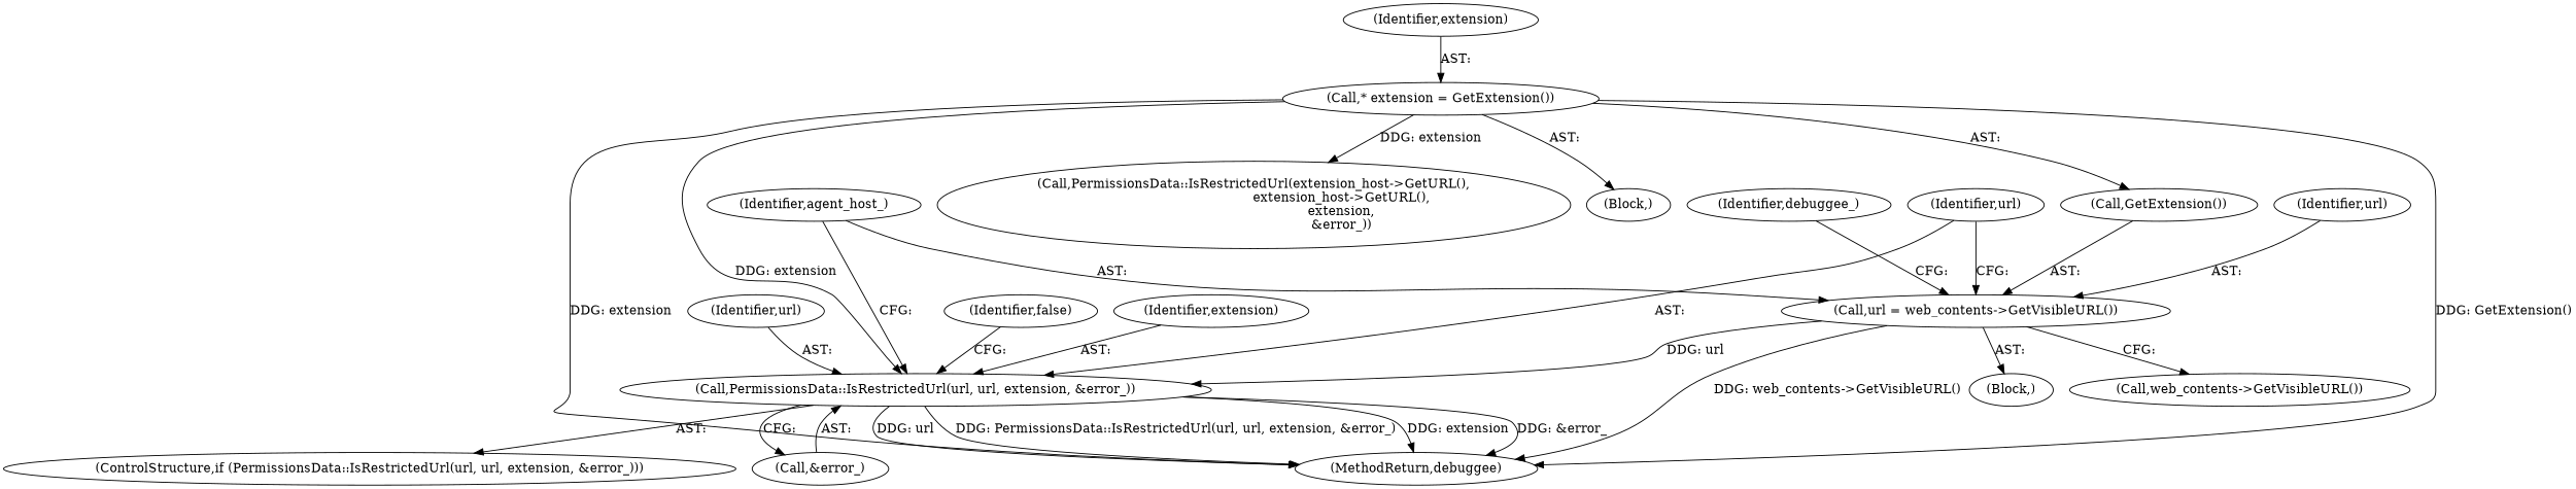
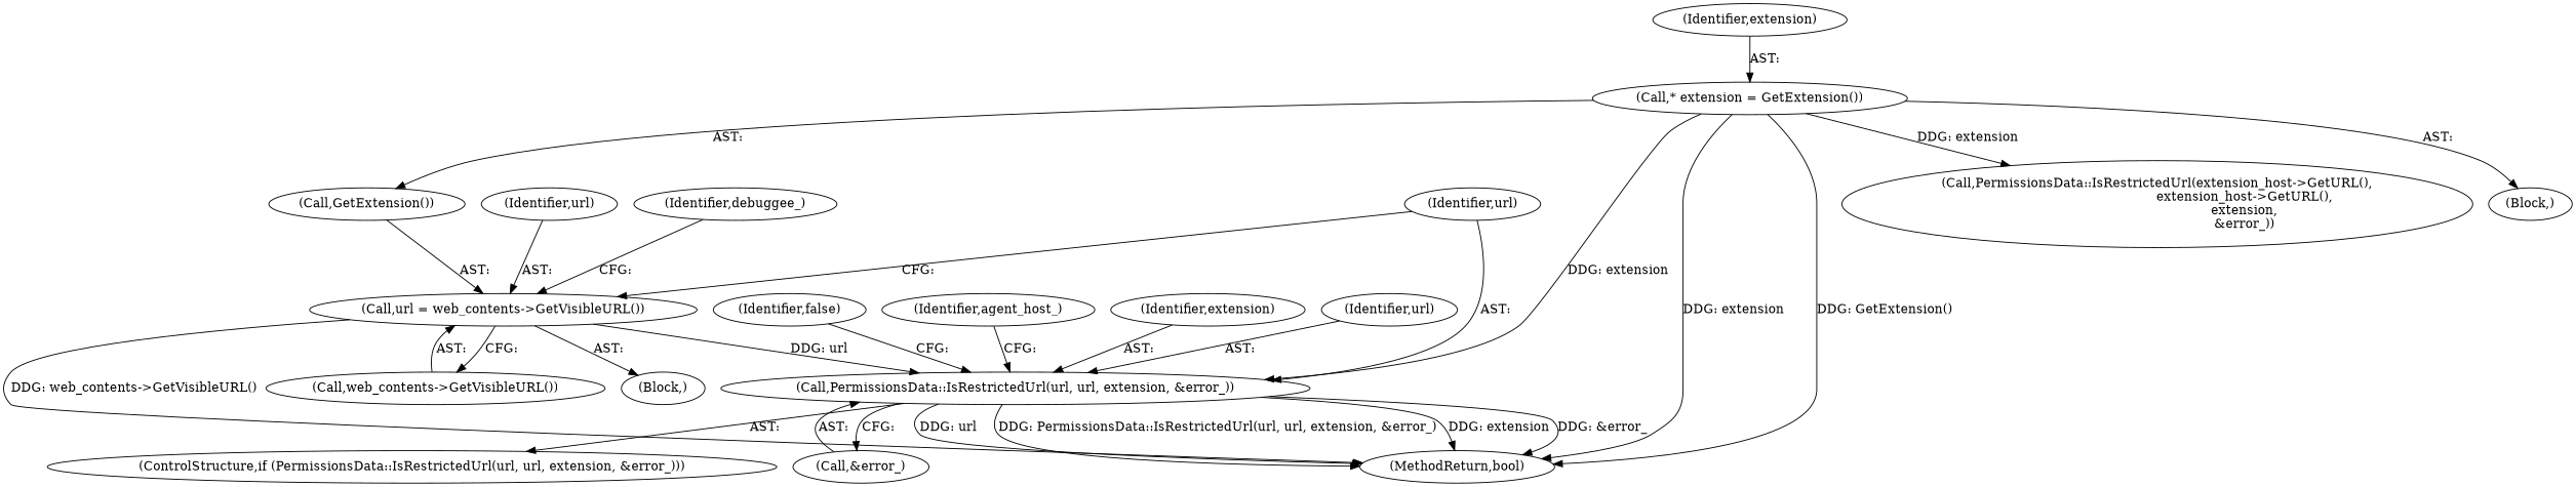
  digraph {
    n1 [label="(Call,PermissionsData::IsRestrictedUrl(url, url, extension, &error_))"]
    n2 [label="(ControlStructure,if (PermissionsData::IsRestrictedUrl(url, url, extension, &error_)))"]
    n3 [label="(Call,&error_)"]
-   n4 [label="(MethodReturn,debuggee)"]
+   n4 [label="(MethodReturn,bool)"]
    n5 [label="(Call,url = web_contents->GetVisibleURL())"]
    n6 [label="(Block,)"]
    n7 [label="(Call,web_contents->GetVisibleURL())"]
    n8 [label="(Call,* extension = GetExtension())"]
    n9 [label="(Call,PermissionsData::IsRestrictedUrl(extension_host->GetURL(),\n                                           extension_host->GetURL(),\n                                           extension,\n                                           &error_))"]
    n10 [label="(Block,)"]
    n11 [label="(Call,GetExtension())"]
    n12 [label="(Identifier,url)"]
    n13 [label="(Identifier,false)"]
    n14 [label="(Identifier,agent_host_)"]
    n15 [label="(Identifier,debuggee_)"]
    n16 [label="(Identifier,extension)"]
    n17 [label="(Identifier,extension)"]
    n18 [label="(Identifier,url)"]
    n19 [label="(Identifier,url)"]
    n1 -> n2 [label="AST: "]
    n1 -> n3 [label="CFG: "]
    n1 -> n4 [label="DDG: url"]
    n1 -> n4 [label="DDG: PermissionsData::IsRestrictedUrl(url, url, extension, &error_)"]
    n1 -> n4 [label="DDG: extension"]
    n1 -> n4 [label="DDG: &error_"]
    n3 -> n1 [label="AST: "]
    n5 -> n1 [label="DDG: url"]
    n5 -> n4 [label="DDG: web_contents->GetVisibleURL()"]
    n5 -> n6 [label="AST: "]
    n5 -> n7 [label="CFG: "]
-   n14 -> n5 [label="AST: "]
+   n7 -> n5 [label="AST: "]
    n8 -> n1 [label="DDG: extension"]
    n8 -> n4 [label="DDG: extension"]
    n8 -> n4 [label="DDG: GetExtension()"]
    n8 -> n9 [label="DDG: extension"]
    n8 -> n10 [label="AST: "]
    n8 -> n11 [label="AST: "]
    n11 -> n5 [label="AST: "]
    n12 -> n5 [label="AST: "]
    n13 -> n1 [label="CFG: "]
    n14 -> n1 [label="CFG: "]
    n15 -> n5 [label="CFG: "]
    n16 -> n1 [label="AST: "]
    n17 -> n8 [label="AST: "]
    n18 -> n1 [label="AST: "]
    n19 -> n1 [label="AST: "]
    n19 -> n5 [label="CFG: "]
  }
